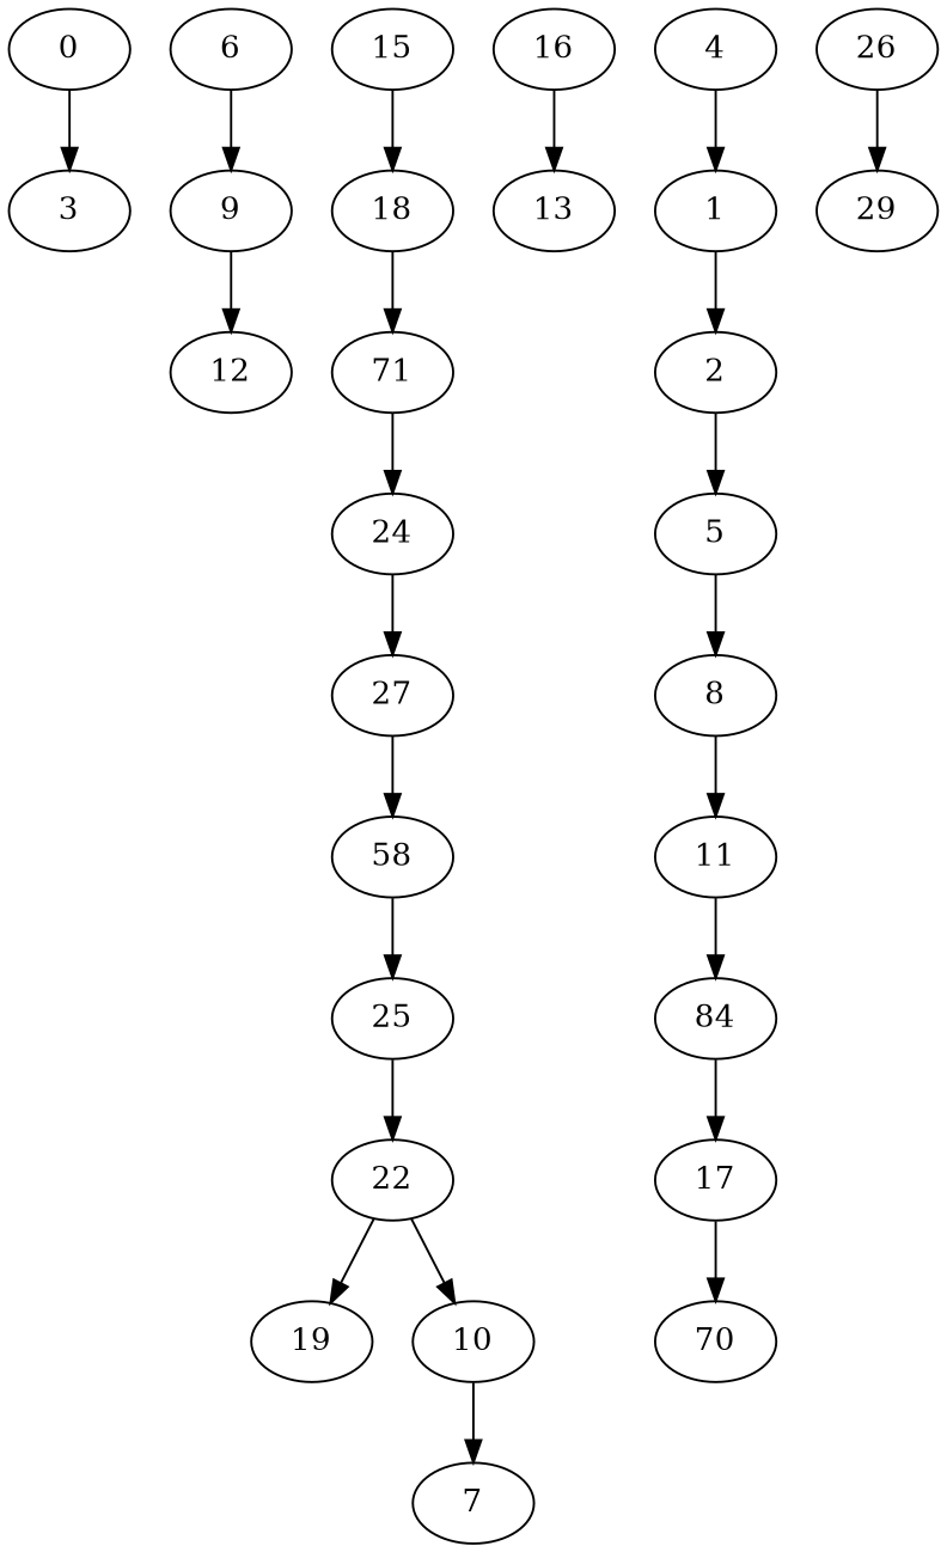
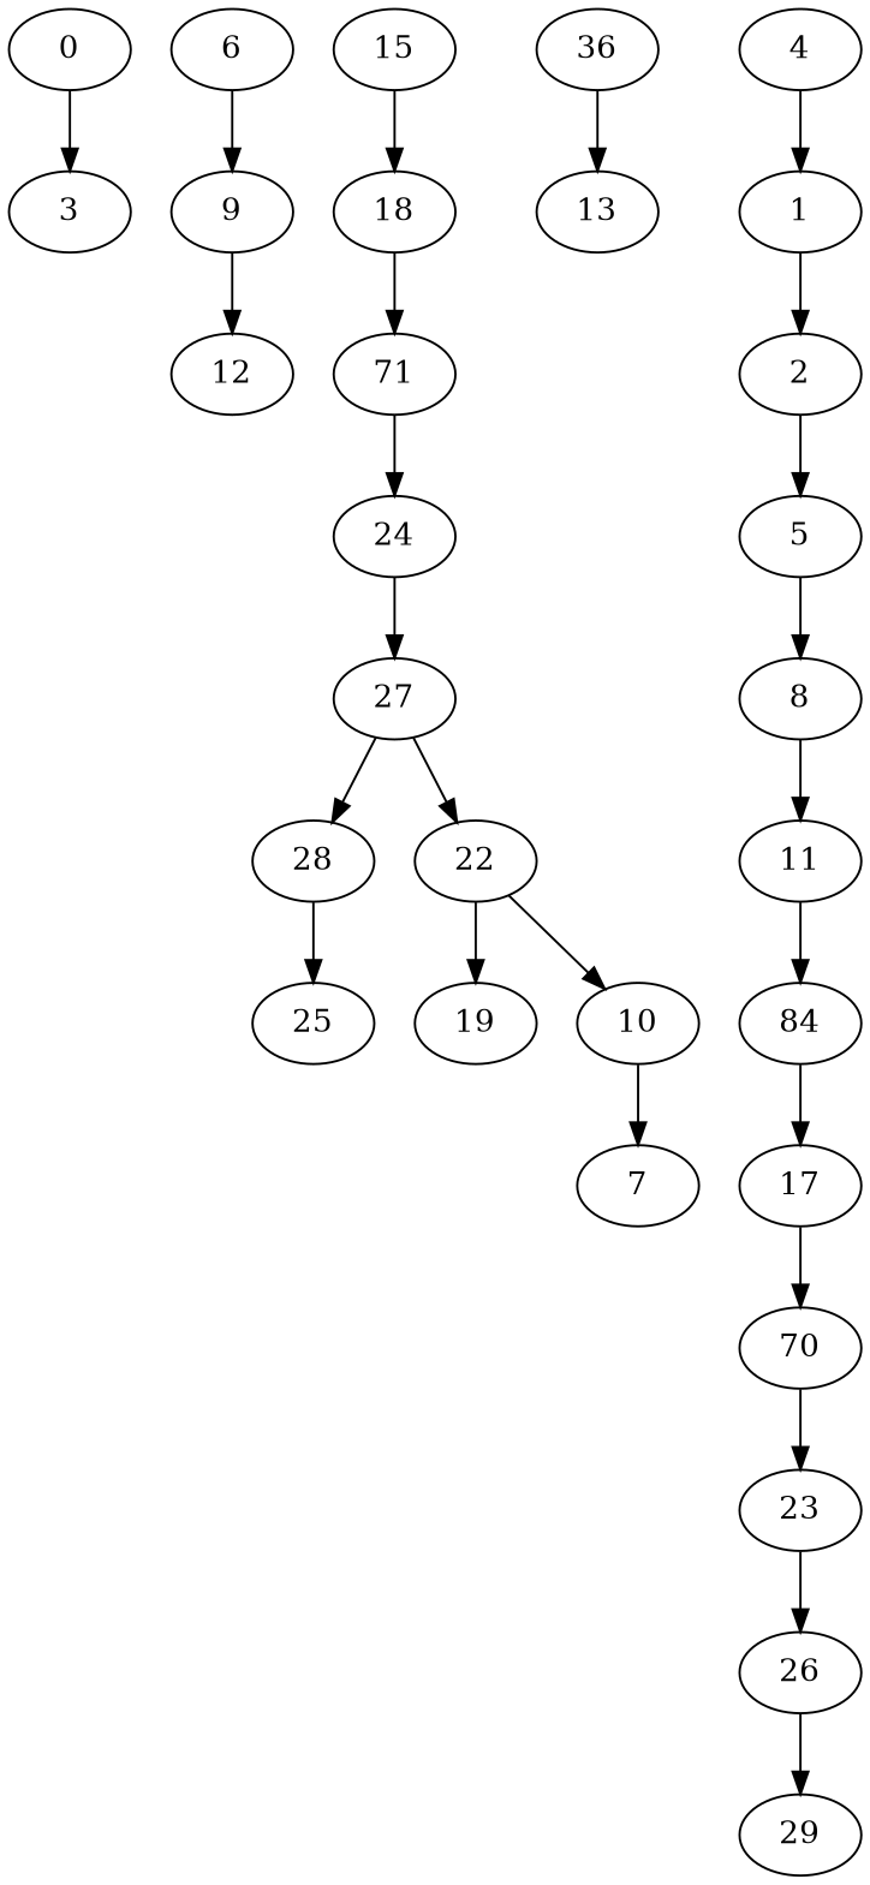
  digraph {
    n1 [label=0]
    n2 [label=3]
    n3 [label=6]
    n4 [label=9]
    n5 [label=12]
    n6 [label=15]
    n7 [label=18]
    n8 [label=71]
    n9 [label=24]
    n10 [label=27]
-   n11 [label=58]
+   n11 [label=28]
    n12 [label=25]
    n13 [label=22]
    n14 [label=19]
    n15 [label=10]
-   n16 [label=16]
+   n16 [label=36]
    n17 [label=13]
    n18 [label=7]
    n19 [label=4]
    n20 [label=1]
    n21 [label=2]
    n22 [label=5]
    n23 [label=8]
    n24 [label=11]
    n25 [label=84]
    n26 [label=17]
    n27 [label=70]
+   n28 [label=23]
    n29 [label=26]
    n30 [label=29]
    n1 -> n2
    n3 -> n4
    n4 -> n5
    n6 -> n7
    n7 -> n8
    n8 -> n9
    n9 -> n10
    n10 -> n11
    n11 -> n12
-   n12 -> n13
+   n10 -> n13
    n13 -> n14
    n13 -> n15
    n15 -> n18
    n16 -> n17
    n19 -> n20
    n20 -> n21
    n21 -> n22
    n22 -> n23
    n23 -> n24
    n24 -> n25
    n25 -> n26
    n26 -> n27
+   n27 -> n28
+   n28 -> n29
    n29 -> n30
  }
